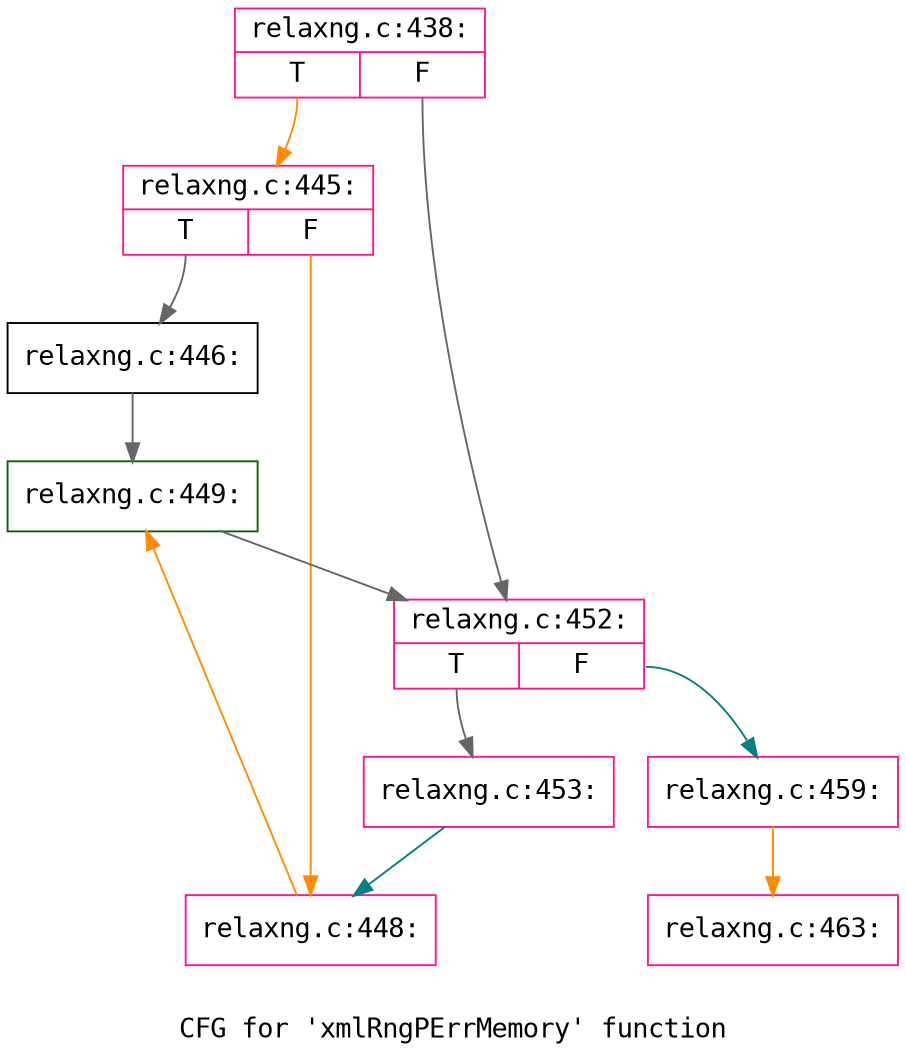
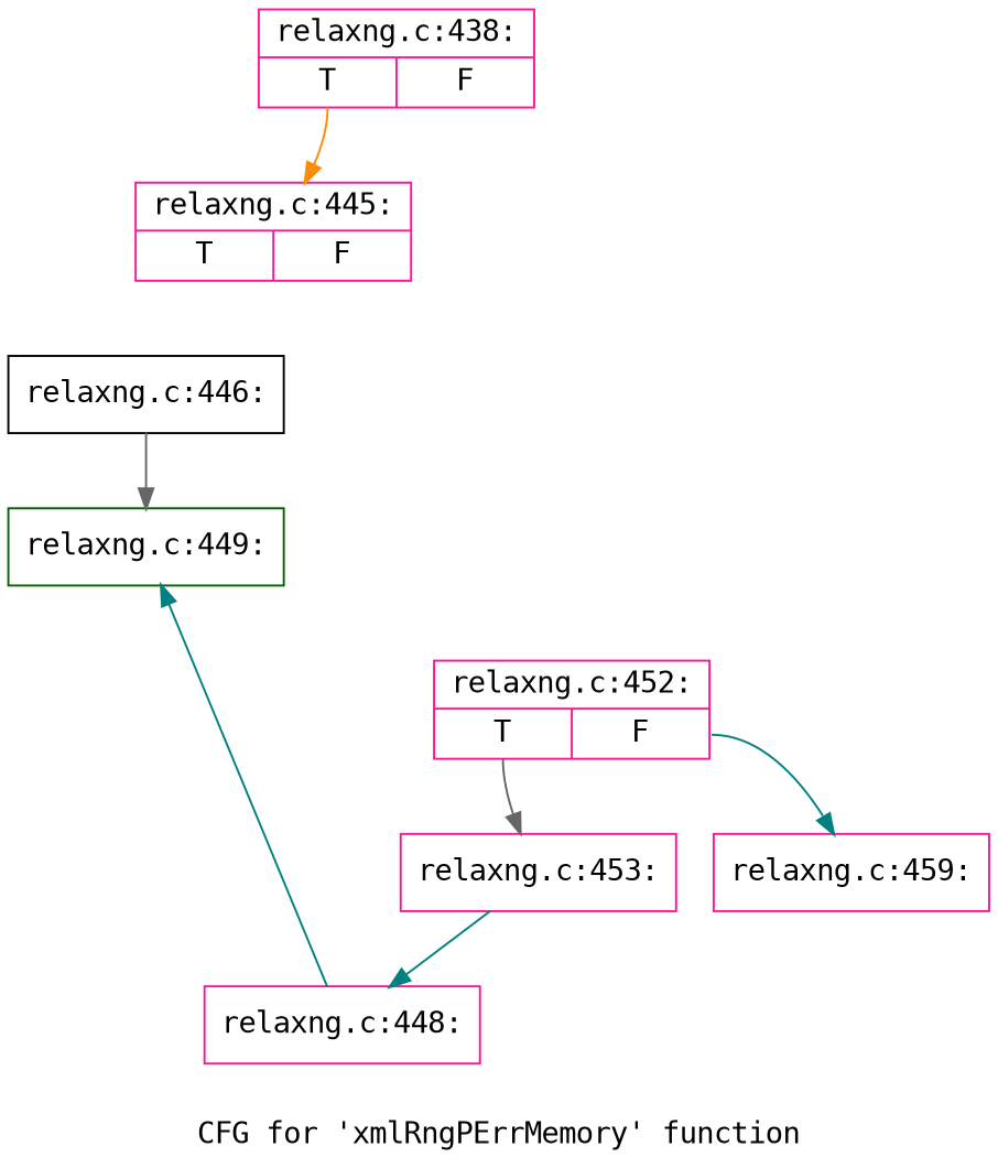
  digraph {
    fontname="DejaVu Sans Mono"
    label="CFG for 'xmlRngPErrMemory' function"
    node [color=deeppink fontname="DejaVu Sans Mono" shape=record]
    edge [color=gray40 fontname="DejaVu Sans Mono"]
    n1 [label="{relaxng.c:438:|{<s0>T|<s1>F}}"]
    n2 [label="{relaxng.c:445:|{<s0>T|<s1>F}}"]
    n3 [label="{relaxng.c:452:|{<s0>T|<s1>F}}"]
    n4 [color=black label="{relaxng.c:446:}"]
    n5 [label="{relaxng.c:448:}"]
    n6 [label="{relaxng.c:453:}"]
    n7 [label="{relaxng.c:459:}"]
    n8 [color=darkgreen label="{relaxng.c:449:}"]
-   n9 [label="{relaxng.c:463:}"]
    n1 -> n2 [color=darkorange tailport=s0]
-   n1 -> n3 [tailport=s1]
-   n2 -> n4 [tailport=s0]
-   n2 -> n5 [color=darkorange tailport=s1]
    n3 -> n6 [tailport=s0]
    n3 -> n7 [color=teal tailport=s1]
    n4 -> n8
-   n5 -> n8 [color=darkorange]
+   n5 -> n8 [color=teal]
    n6 -> n5 [color=teal]
-   n7 -> n9 [color=darkorange]
-   n8 -> n3
  }
